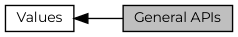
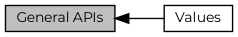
  digraph {
    rankdir=LR
    fontname=Montserrat
    node [color=black fontname=Montserrat fontsize=10 shape=box]
    n1 [fillcolor=grey75 fontcolor=black height=0.2 label="General APIs" style=filled width=0.4]
    n2 [height=0.2 label=Values width=0.4]
-   n2 -> n1 [dir=back fontname=Montserrat fontsize=10 labelfontname=Helvetica labelfontsize=10 shape=plaintext style=solid]
+   n1 -> n2 [dir=back fontname=Montserrat fontsize=10 labelfontname=Helvetica labelfontsize=10 shape=plaintext style=solid]
  }
